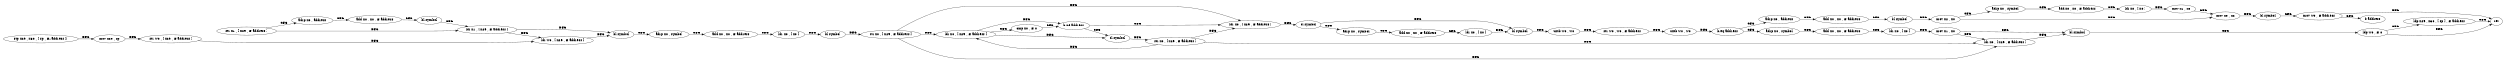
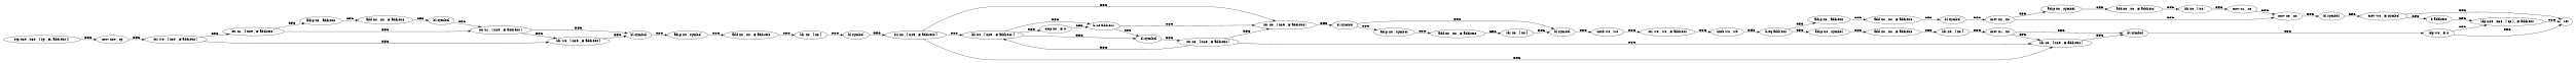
  digraph {
    rankdir=LR
    n1 [label="stp x29 , x30 , [ sp , #- address ]!"]
    n2 [label="mov x29 , sp"]
    n3 [label="str w0 , [ x29 , # address ]"]
    n4 [label="str x1 , [ x29 , # address ]"]
    n5 [label="ldr w0 , [ x29 , # address ]"]
    n6 [label="adrp x0 , address"]
    n7 [label="ldr x1 , [ x29 , # address ]"]
    n8 [label="bl symbol"]
    n9 [label="add x0 , x0 , # address"]
    n10 [label="bl symbol"]
    n11 [label="adrp x0 , symbol"]
    n12 [label="add x0 , x0 , # address"]
    n13 [label="ldr x0 , [ x0 ]"]
    n14 [label="bl symbol"]
    n15 [label="str x0 , [ x29 , # address ]"]
    n16 [label="ldr x0 , [ x29 , # address ]"]
    n17 [label="ldr x0 , [ x29 , # address ]"]
    n18 [label="ldr x0 , [ x29 , # address ]"]
    n19 [label="cmp x0 , # 0"]
    n20 [label="b.ne address"]
    n21 [label="bl symbol"]
    n22 [label="bl symbol"]
    n23 [label="bl symbol"]
    n24 [label="str x0 , [ x29 , # address ]"]
    n25 [label="adrp x0 , symbol"]
    n26 [label="bl symbol"]
    n27 [label="add x0 , x0 , # address"]
    n28 [label="uxtb w0 , w0"]
    n29 [label="ldr x0 , [ x0 ]"]
    n30 [label="str w0 , w0 , # address"]
    n31 [label="uxtb w0 , w0"]
    n32 [label="b.eq address"]
    n33 [label="adrp x0 , symbol"]
    n34 [label="adrp x0 , address"]
    n35 [label="add x0 , x0 , # address"]
    n36 [label="add x0 , x0 , # address"]
    n37 [label="ldr x0 , [ x0 ]"]
    n38 [label="bl symbol"]
    n39 [label="mov x1 , x0"]
    n40 [label="ldp w0 , # 0"]
    n41 [label="ldp x29 , x30 , [ sp ] , # address"]
    n42 [label=ret]
    n43 [label="mov x2 , x0"]
    n44 [label="adrp x0 , symbol"]
    n45 [label="mov x0 , x2"]
    n46 [label="add x0 , x0 , # address"]
    n47 [label="bl symbol"]
    n48 [label="ldr x0 , [ x0 ]"]
    n49 [label="mov x1 , x0"]
-   n50 [label="mov w0 , # address"]
+   n50 [label="mov w0 , # symbol"]
    n51 [label="b address"]
    n1 -> n2 [label=DFG]
    n2 -> n3 [label=DFG]
+   n3 -> n4 [label=CFG]
    n3 -> n5 [label=DFG]
    n4 -> n6 [label=CFG]
    n4 -> n7 [label=DFG]
    n5 -> n8 [label=DFG]
    n6 -> n9 [label=CFG]
    n7 -> n5 [label=DFG]
    n7 -> n8 [label=DFG]
    n8 -> n11 [label=CFG]
    n9 -> n10 [label=CFG]
    n10 -> n7 [label=CFG]
    n11 -> n12 [label=CFG]
    n12 -> n13 [label=CFG]
    n13 -> n14 [label=DFG]
    n14 -> n15 [label=DFG]
    n15 -> n16 [label=DFG]
    n15 -> n17 [label=DFG]
    n15 -> n18 [label=DFG]
    n16 -> n19 [label=CFG]
    n16 -> n20 [label=DFG]
    n16 -> n21 [label=DFG]
    n17 -> n22 [label=DFG]
    n18 -> n23 [label=DFG]
    n19 -> n20 [label=CFG]
    n20 -> n17 [label=CFG]
    n20 -> n21 [label=CFG]
    n21 -> n24 [label=DFG]
    n22 -> n25 [label=CFG]
    n22 -> n26 [label=DFG]
    n23 -> n40 [label=CFG]
    n24 -> n16 [label=DFG]
    n24 -> n17 [label=DFG]
    n24 -> n18 [label=DFG]
    n25 -> n27 [label=CFG]
    n26 -> n28 [label=DFG]
    n27 -> n29 [label=CFG]
    n28 -> n30 [label=DFG]
    n29 -> n26 [label=DFG]
    n30 -> n31 [label=DFG]
    n31 -> n32 [label=DFG]
    n32 -> n33 [label=CFG]
    n32 -> n34 [label=CFG]
    n33 -> n35 [label=CFG]
    n34 -> n36 [label=CFG]
    n35 -> n37 [label=CFG]
    n36 -> n38 [label=CFG]
    n37 -> n39 [label=DFG]
    n38 -> n43 [label=DFG]
    n39 -> n18 [label=CFG]
    n39 -> n23 [label=DFG]
    n40 -> n41 [label=CFG]
    n40 -> n42 [label=DFG]
    n41 -> n42 [label=CFG]
    n43 -> n44 [label=CFG]
    n43 -> n45 [label=DFG]
    n44 -> n46 [label=CFG]
    n45 -> n47 [label=DFG]
    n46 -> n48 [label=CFG]
    n47 -> n50 [label=CFG]
    n48 -> n49 [label=DFG]
    n49 -> n45 [label=CFG]
    n50 -> n42 [label=DFG]
    n50 -> n51 [label=CFG]
+   n51 -> n41 [label=CFG]
  }
